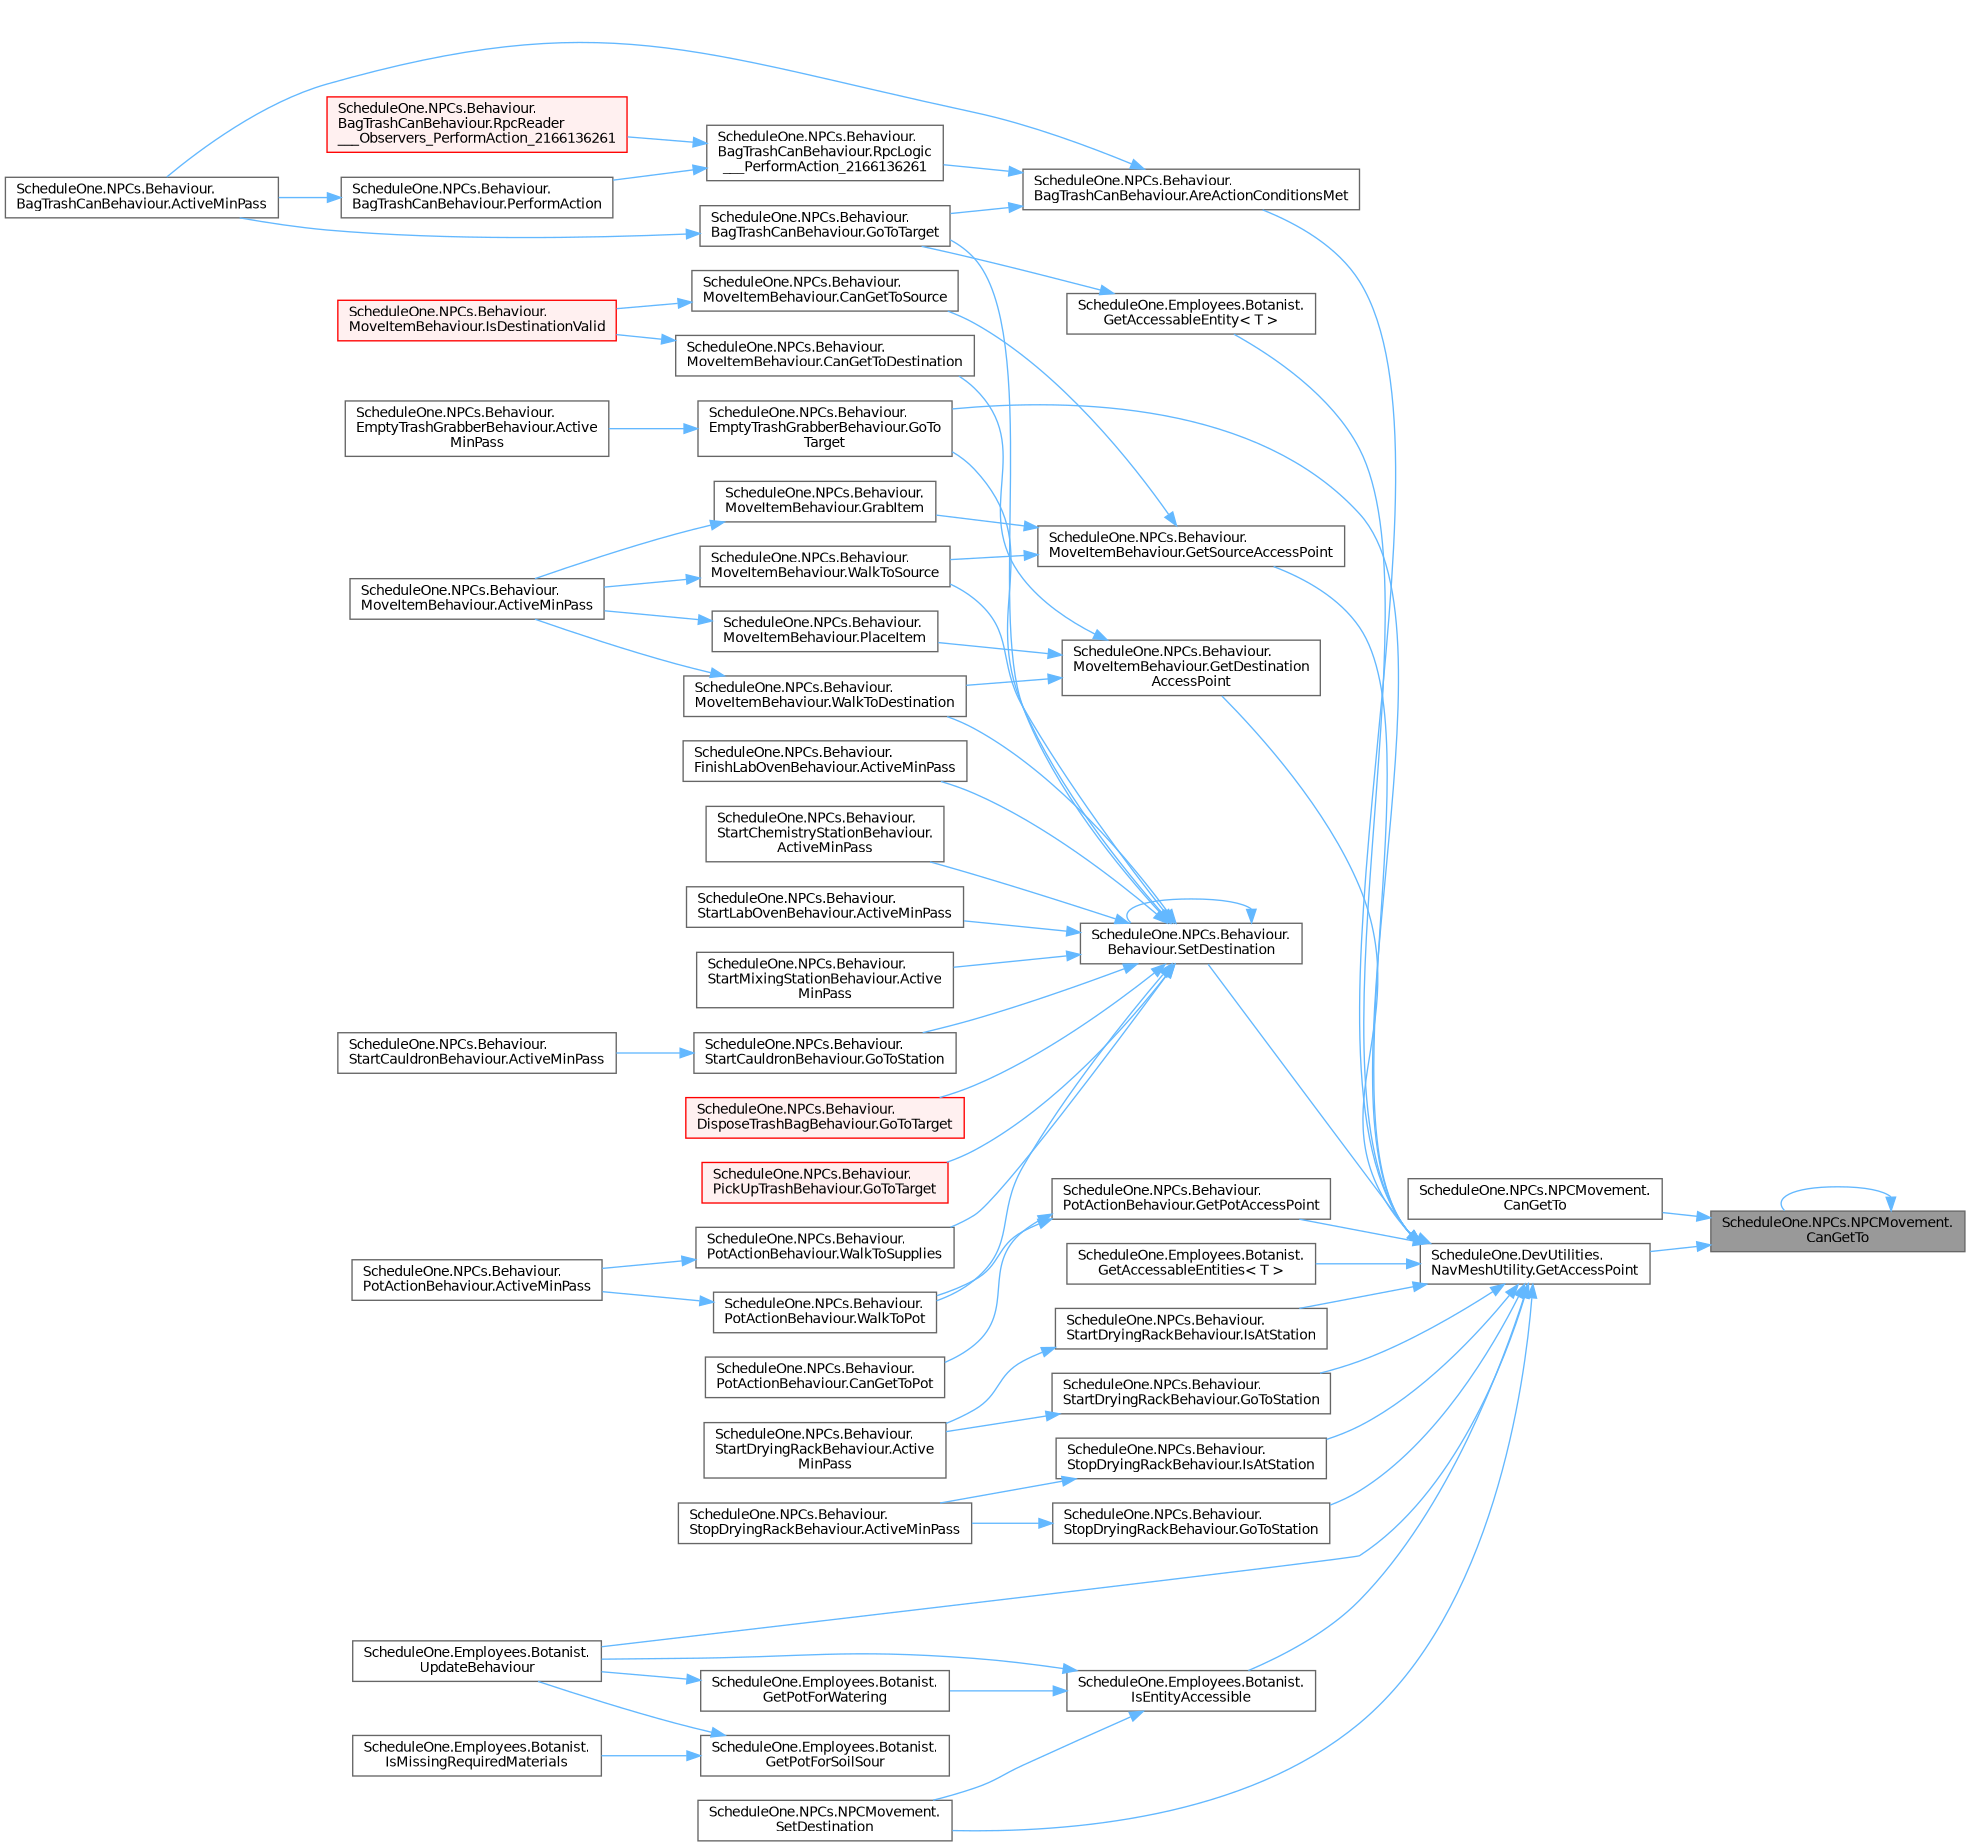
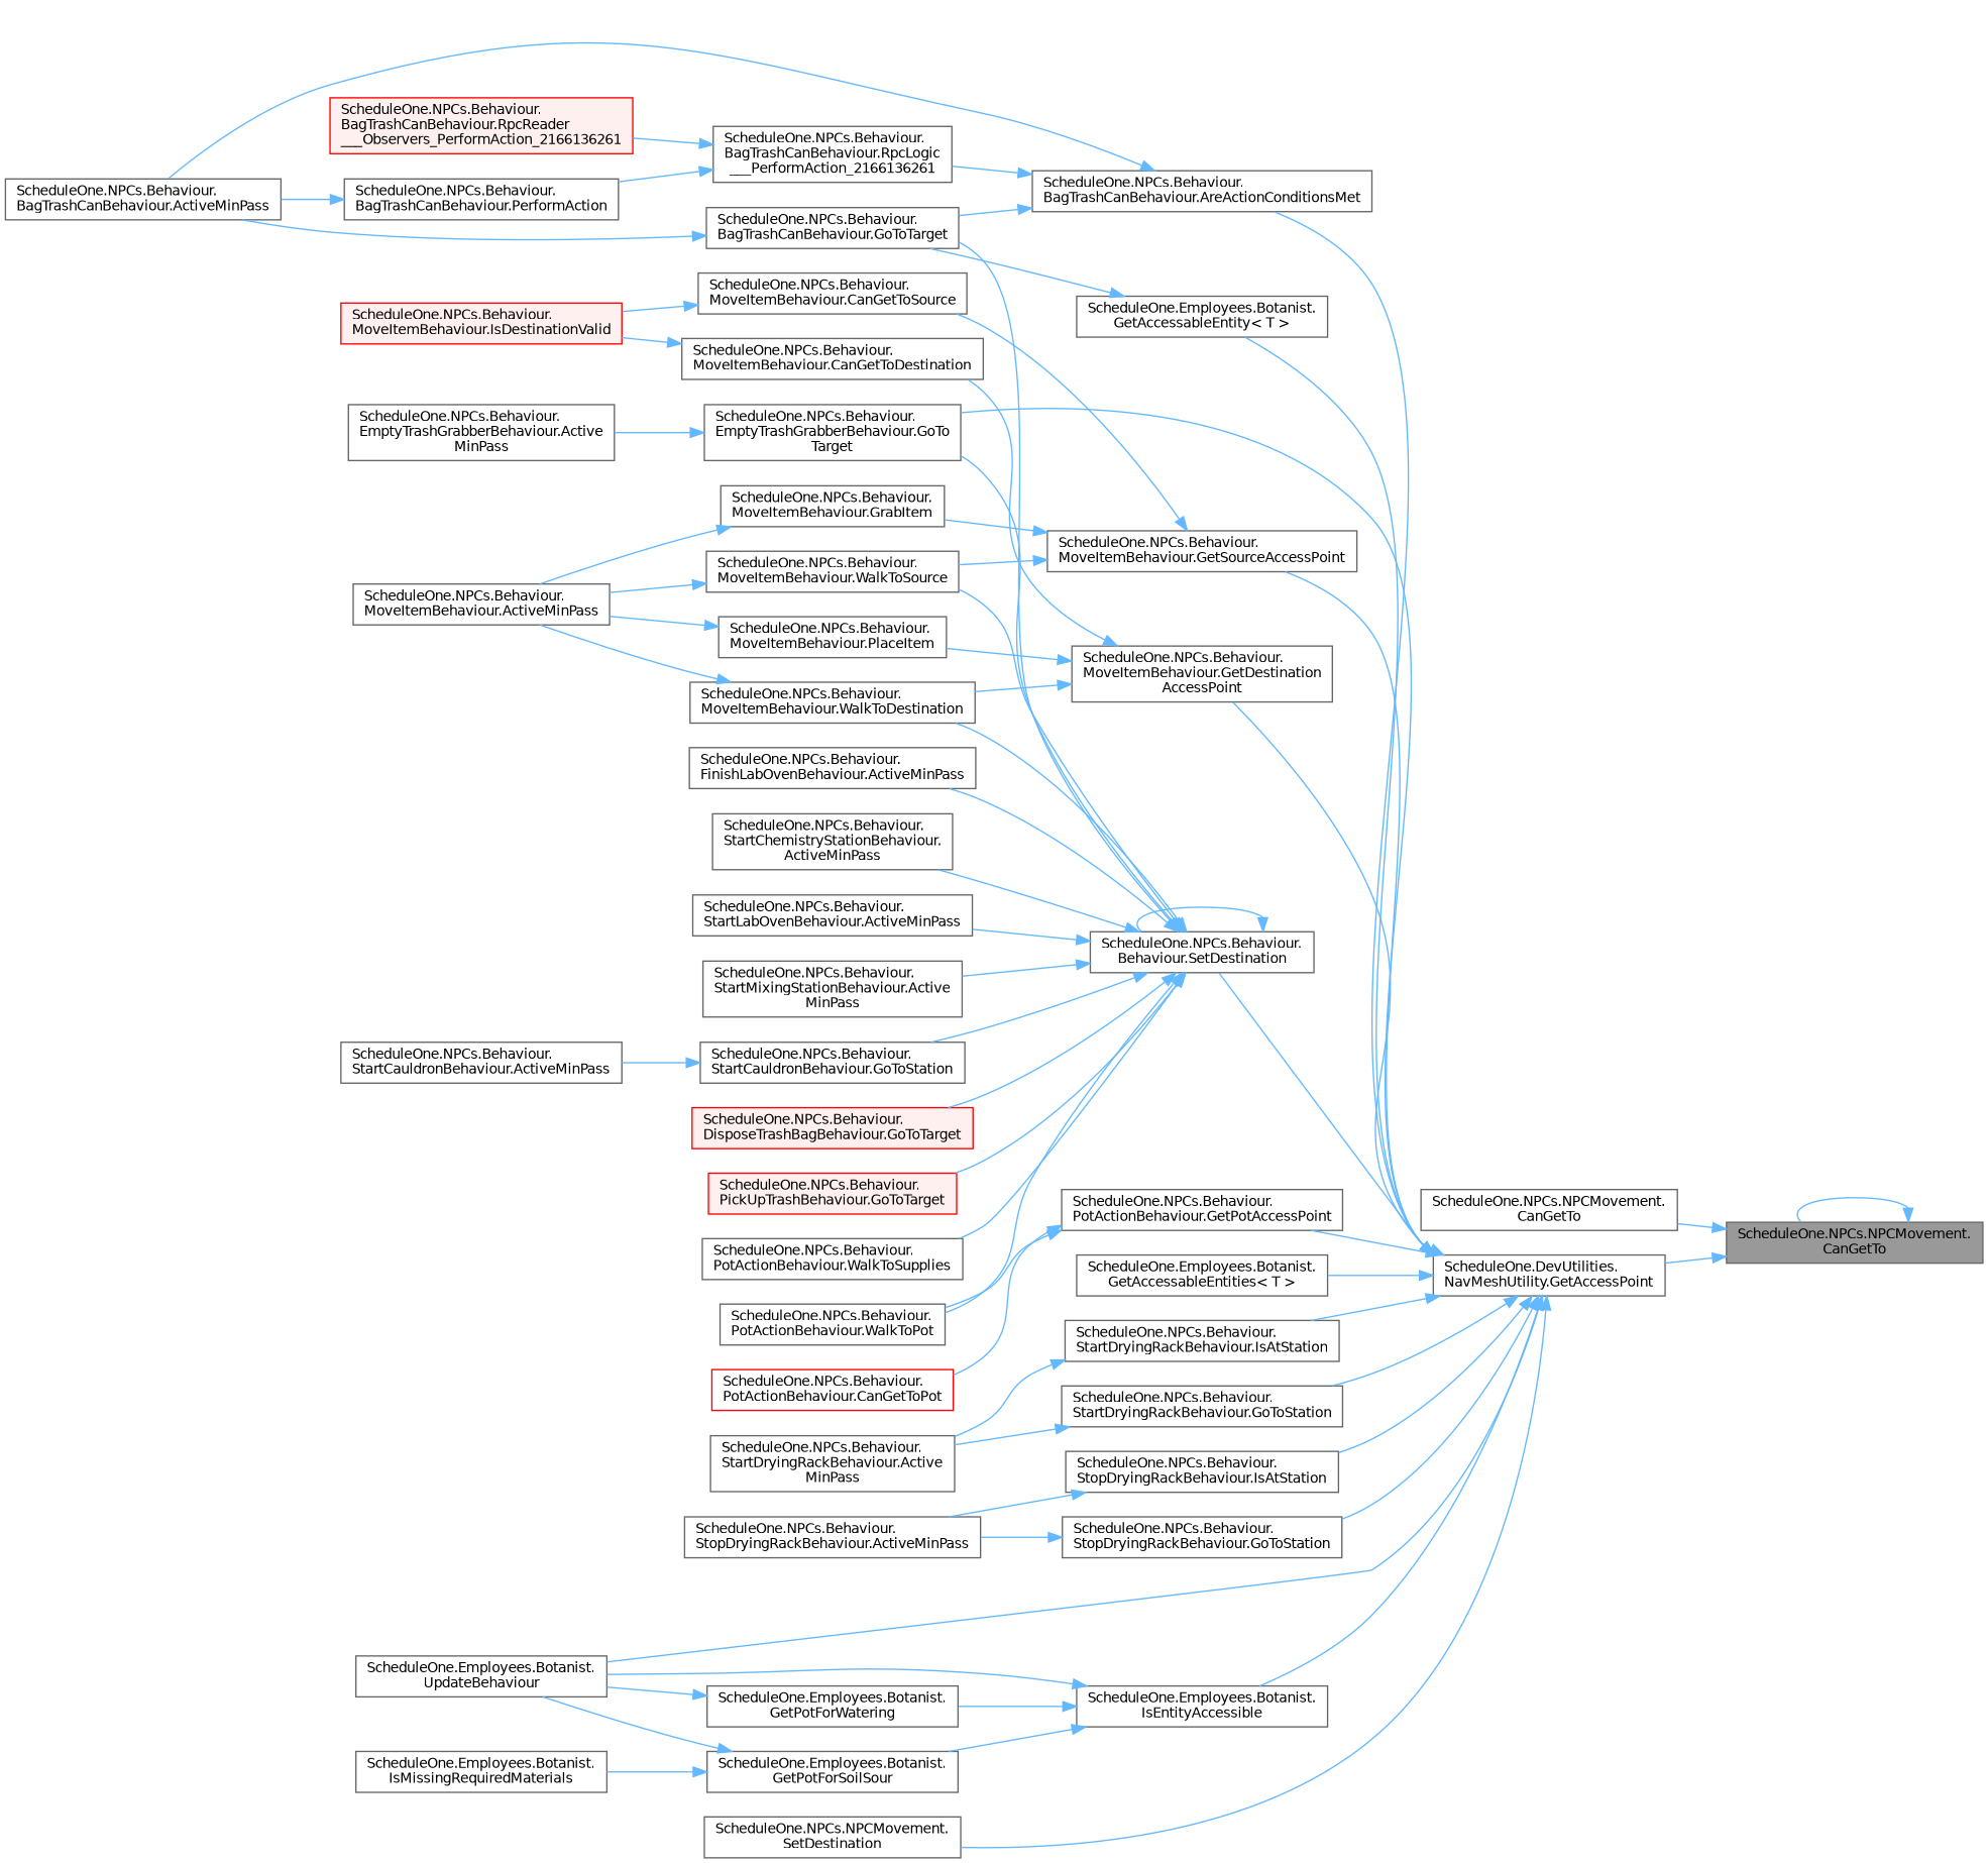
  digraph {
    rankdir=RL
    node [color=grey40 fillcolor=white fontname=Helvetica fontsize=10 shape=box style=filled]
    edge [color=steelblue1 dir=back fontname=Helvetica fontsize=10 labelfontname=Helvetica labelfontsize=10 style=solid]
    n1 [color=gray40 fillcolor=grey60 fontcolor=black height=0.2 label="ScheduleOne.NPCs.NPCMovement.\lCanGetTo" width=0.4]
    n2 [height=0.2 label="ScheduleOne.NPCs.NPCMovement.\lCanGetTo" width=0.4]
    n3 [height=0.2 label="ScheduleOne.DevUtilities.\lNavMeshUtility.GetAccessPoint" width=0.4]
    n4 [height=0.2 label="ScheduleOne.NPCs.Behaviour.\lBagTrashCanBehaviour.AreActionConditionsMet" width=0.4]
    n5 [height=0.2 label="ScheduleOne.Employees.Botanist.\lGetAccessableEntities\< T \>" width=0.4]
    n6 [height=0.2 label="ScheduleOne.Employees.Botanist.\lGetAccessableEntity\< T \>" width=0.4]
    n7 [height=0.2 label="ScheduleOne.NPCs.Behaviour.\lMoveItemBehaviour.GetDestination\lAccessPoint" width=0.4]
    n8 [height=0.2 label="ScheduleOne.NPCs.Behaviour.\lPotActionBehaviour.GetPotAccessPoint" width=0.4]
    n9 [height=0.2 label="ScheduleOne.NPCs.Behaviour.\lMoveItemBehaviour.GetSourceAccessPoint" width=0.4]
    n10 [height=0.2 label="ScheduleOne.NPCs.Behaviour.\lStartDryingRackBehaviour.GoToStation" width=0.4]
    n11 [height=0.2 label="ScheduleOne.NPCs.Behaviour.\lStopDryingRackBehaviour.GoToStation" width=0.4]
    n12 [height=0.2 label="ScheduleOne.NPCs.Behaviour.\lEmptyTrashGrabberBehaviour.GoTo\lTarget" width=0.4]
    n13 [height=0.2 label="ScheduleOne.NPCs.Behaviour.\lStartDryingRackBehaviour.IsAtStation" width=0.4]
    n14 [height=0.2 label="ScheduleOne.NPCs.Behaviour.\lStopDryingRackBehaviour.IsAtStation" width=0.4]
    n15 [height=0.2 label="ScheduleOne.Employees.Botanist.\lIsEntityAccessible" width=0.4]
    n16 [height=0.2 label="ScheduleOne.Employees.Botanist.\lUpdateBehaviour" width=0.4]
    n17 [height=0.2 label="ScheduleOne.NPCs.Behaviour.\lBehaviour.SetDestination" width=0.4]
    n18 [height=0.2 label="ScheduleOne.NPCs.NPCMovement.\lSetDestination" width=0.4]
    n19 [height=0.2 label="ScheduleOne.NPCs.Behaviour.\lBagTrashCanBehaviour.GoToTarget" width=0.4]
    n20 [height=0.2 label="ScheduleOne.NPCs.Behaviour.\lBagTrashCanBehaviour.ActiveMinPass" width=0.4]
    n21 [height=0.2 label="ScheduleOne.NPCs.Behaviour.\lBagTrashCanBehaviour.RpcLogic\l___PerformAction_2166136261" width=0.4]
    n22 [height=0.2 label="ScheduleOne.NPCs.Behaviour.\lMoveItemBehaviour.CanGetToDestination" width=0.4]
    n23 [height=0.2 label="ScheduleOne.NPCs.Behaviour.\lMoveItemBehaviour.PlaceItem" width=0.4]
    n24 [height=0.2 label="ScheduleOne.NPCs.Behaviour.\lMoveItemBehaviour.WalkToDestination" width=0.4]
-   n25 [height=0.2 label="ScheduleOne.NPCs.Behaviour.\lPotActionBehaviour.CanGetToPot" width=0.4]
+   n25 [color=red height=0.2 label="ScheduleOne.NPCs.Behaviour.\lPotActionBehaviour.CanGetToPot" width=0.4]
    n26 [height=0.2 label="ScheduleOne.NPCs.Behaviour.\lPotActionBehaviour.WalkToPot" width=0.4]
    n27 [height=0.2 label="ScheduleOne.NPCs.Behaviour.\lMoveItemBehaviour.CanGetToSource" width=0.4]
    n28 [height=0.2 label="ScheduleOne.NPCs.Behaviour.\lMoveItemBehaviour.GrabItem" width=0.4]
    n29 [height=0.2 label="ScheduleOne.NPCs.Behaviour.\lMoveItemBehaviour.WalkToSource" width=0.4]
    n30 [height=0.2 label="ScheduleOne.NPCs.Behaviour.\lStartDryingRackBehaviour.Active\lMinPass" width=0.4]
    n31 [height=0.2 label="ScheduleOne.NPCs.Behaviour.\lStopDryingRackBehaviour.ActiveMinPass" width=0.4]
    n32 [height=0.2 label="ScheduleOne.NPCs.Behaviour.\lEmptyTrashGrabberBehaviour.Active\lMinPass" width=0.4]
    n33 [height=0.2 label="ScheduleOne.Employees.Botanist.\lGetPotForSoilSour" width=0.4]
    n34 [height=0.2 label="ScheduleOne.Employees.Botanist.\lGetPotForWatering" width=0.4]
    n35 [height=0.2 label="ScheduleOne.NPCs.Behaviour.\lFinishLabOvenBehaviour.ActiveMinPass" width=0.4]
    n36 [height=0.2 label="ScheduleOne.NPCs.Behaviour.\lStartChemistryStationBehaviour.\lActiveMinPass" width=0.4]
    n37 [height=0.2 label="ScheduleOne.NPCs.Behaviour.\lStartLabOvenBehaviour.ActiveMinPass" width=0.4]
    n38 [height=0.2 label="ScheduleOne.NPCs.Behaviour.\lStartMixingStationBehaviour.Active\lMinPass" width=0.4]
    n39 [height=0.2 label="ScheduleOne.NPCs.Behaviour.\lStartCauldronBehaviour.GoToStation" width=0.4]
    n40 [color=red fillcolor="#FFF0F0" height=0.2 label="ScheduleOne.NPCs.Behaviour.\lDisposeTrashBagBehaviour.GoToTarget" width=0.4]
    n41 [color=red fillcolor="#FFF0F0" height=0.2 label="ScheduleOne.NPCs.Behaviour.\lPickUpTrashBehaviour.GoToTarget" width=0.4]
    n42 [height=0.2 label="ScheduleOne.NPCs.Behaviour.\lPotActionBehaviour.WalkToSupplies" width=0.4]
    n43 [height=0.2 label="ScheduleOne.NPCs.Behaviour.\lBagTrashCanBehaviour.PerformAction" width=0.4]
    n44 [color=red fillcolor="#FFF0F0" height=0.2 label="ScheduleOne.NPCs.Behaviour.\lBagTrashCanBehaviour.RpcReader\l___Observers_PerformAction_2166136261" width=0.4]
    n45 [color=red fillcolor="#FFF0F0" height=0.2 label="ScheduleOne.NPCs.Behaviour.\lMoveItemBehaviour.IsDestinationValid" width=0.4]
    n46 [height=0.2 label="ScheduleOne.NPCs.Behaviour.\lMoveItemBehaviour.ActiveMinPass" width=0.4]
-   n47 [height=0.2 label="ScheduleOne.NPCs.Behaviour.\lPotActionBehaviour.ActiveMinPass" width=0.4]
    n48 [height=0.2 label="ScheduleOne.Employees.Botanist.\lIsMissingRequiredMaterials" width=0.4]
    n49 [height=0.2 label="ScheduleOne.NPCs.Behaviour.\lStartCauldronBehaviour.ActiveMinPass" width=0.4]
    n1 -> n1
    n1 -> n2
    n1 -> n3
    n3 -> n4
    n3 -> n5
    n3 -> n6
    n3 -> n7
    n3 -> n8
    n3 -> n9
    n3 -> n10
    n3 -> n11
    n3 -> n12
    n3 -> n13
    n3 -> n14
    n3 -> n15
    n3 -> n16
    n3 -> n17
    n3 -> n18
    n4 -> n19
    n4 -> n20
    n4 -> n21
    n6 -> n19
    n7 -> n22
    n7 -> n23
    n7 -> n24
    n8 -> n25
    n8 -> n26
    n9 -> n27
    n9 -> n28
    n9 -> n29
    n10 -> n30
    n11 -> n31
    n12 -> n32
    n13 -> n30
    n14 -> n31
    n15 -> n16
-   n15 -> n18
+   n15 -> n33
    n15 -> n34
    n17 -> n12
    n17 -> n17
    n17 -> n19
    n17 -> n24
    n17 -> n26
    n17 -> n29
    n17 -> n35
    n17 -> n36
    n17 -> n37
    n17 -> n38
    n17 -> n39
    n17 -> n40
    n17 -> n41
    n17 -> n42
    n19 -> n20
    n21 -> n43
    n21 -> n44
    n22 -> n45
    n23 -> n46
    n24 -> n46
-   n26 -> n47
    n27 -> n45
    n28 -> n46
    n29 -> n46
    n33 -> n16
    n33 -> n48
    n34 -> n16
    n39 -> n49
-   n42 -> n47
    n43 -> n20
  }
